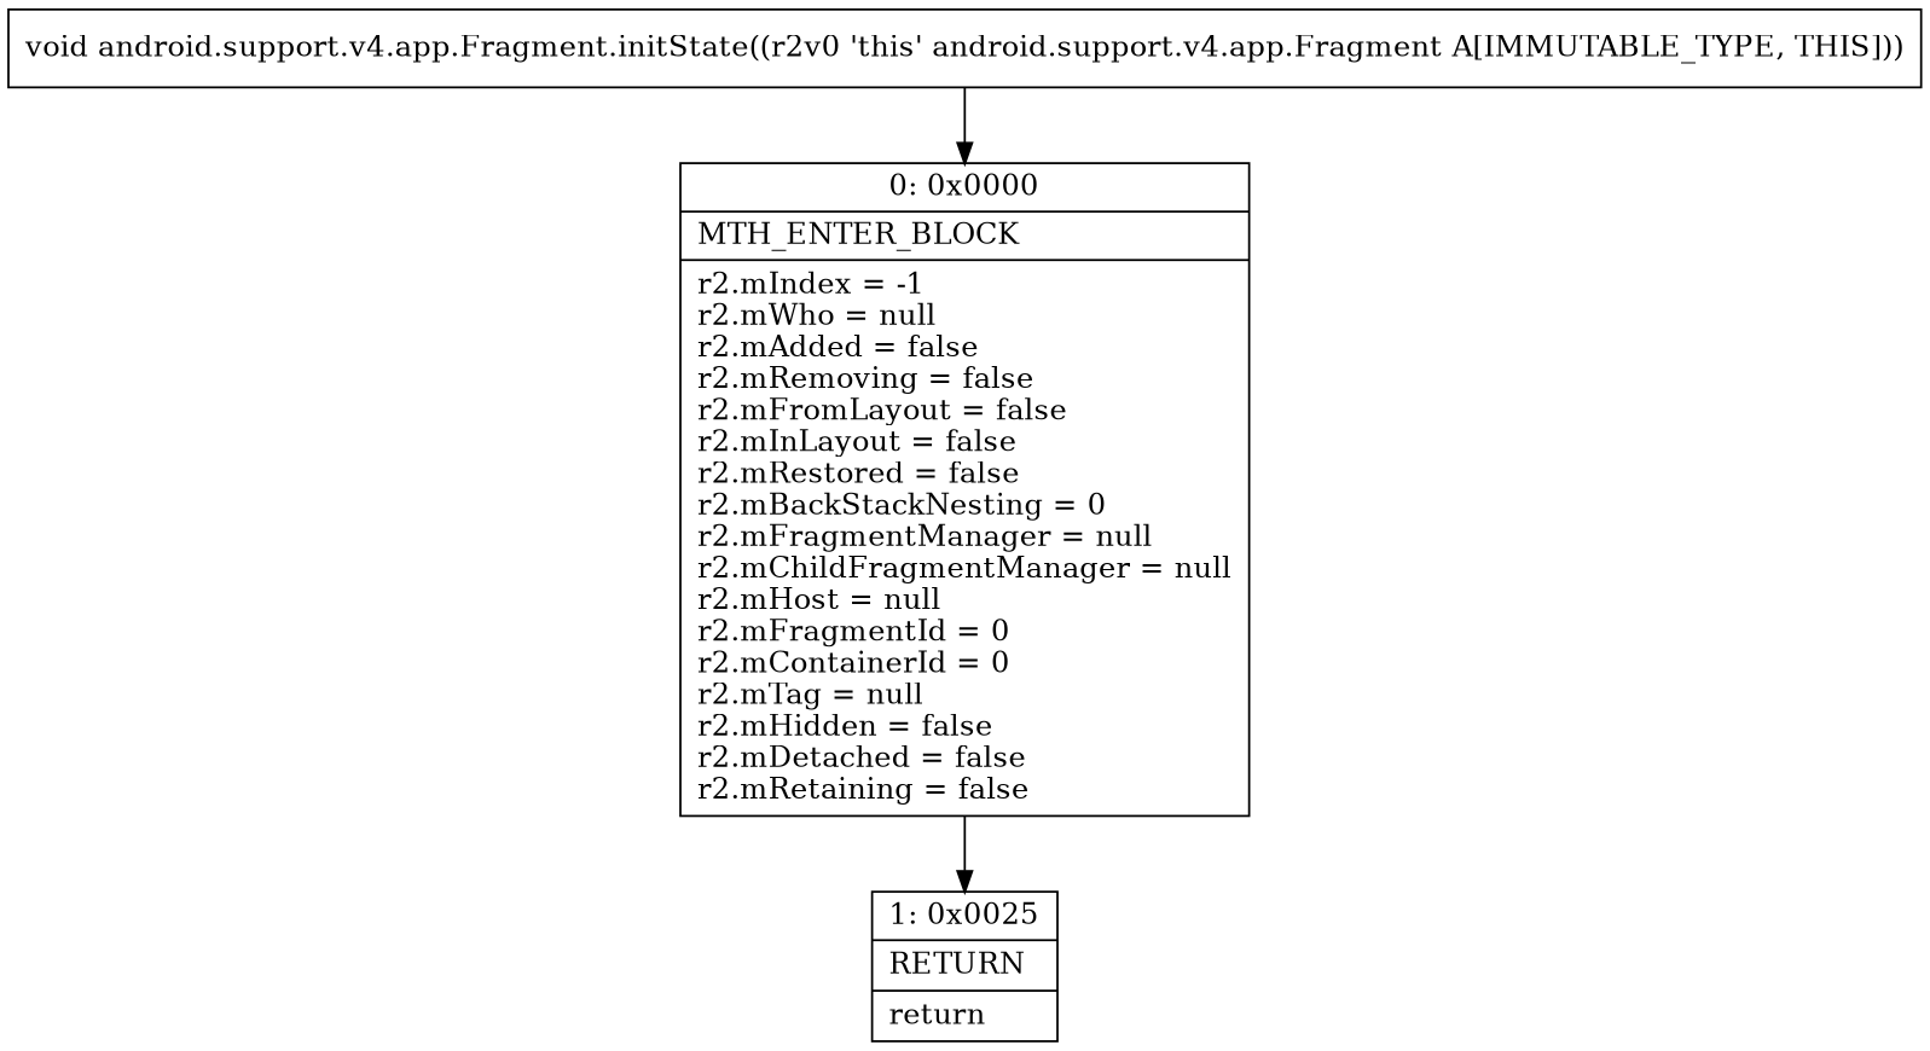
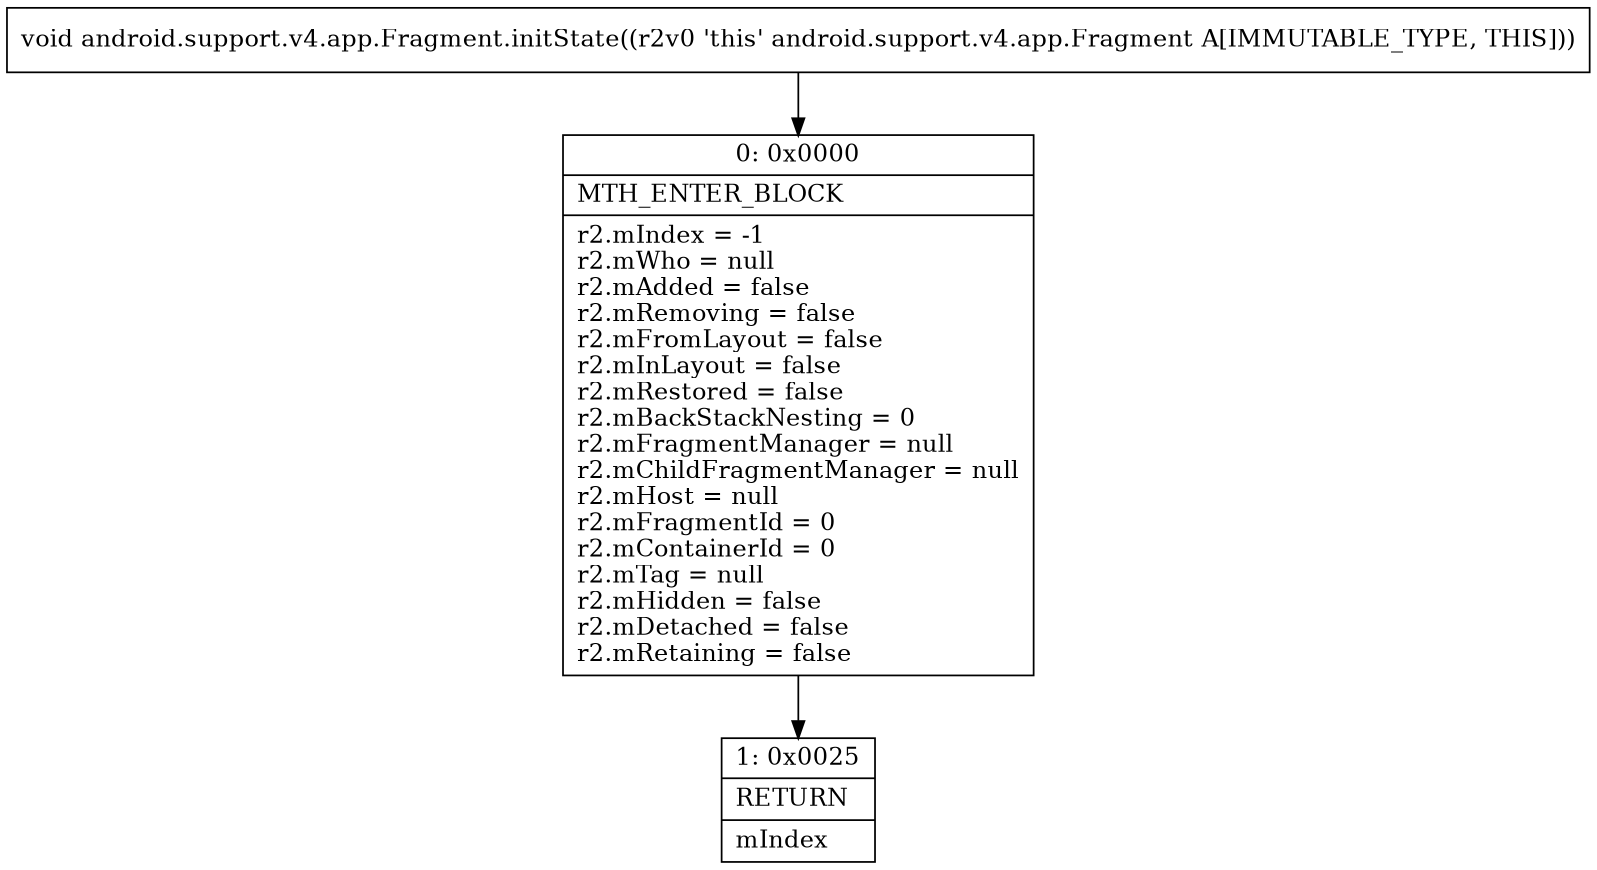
  digraph {
    node [shape=record]
    n1 [label="{0\:\ 0x0000|MTH_ENTER_BLOCK\l|r2.mIndex = \-1\lr2.mWho = null\lr2.mAdded = false\lr2.mRemoving = false\lr2.mFromLayout = false\lr2.mInLayout = false\lr2.mRestored = false\lr2.mBackStackNesting = 0\lr2.mFragmentManager = null\lr2.mChildFragmentManager = null\lr2.mHost = null\lr2.mFragmentId = 0\lr2.mContainerId = 0\lr2.mTag = null\lr2.mHidden = false\lr2.mDetached = false\lr2.mRetaining = false\l}"]
-   n2 [label="{1\:\ 0x0025|RETURN\l|return\l}"]
+   n2 [label="{1\:\ 0x0025|RETURN\l|mIndex\l}"]
    n3 [label="{void android.support.v4.app.Fragment.initState((r2v0 'this' android.support.v4.app.Fragment A[IMMUTABLE_TYPE, THIS])) }"]
    n1 -> n2
    n3 -> n1
  }
